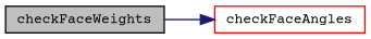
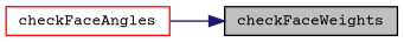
  digraph {
    rankdir=LR
    fontname="Courier Prime"
    node [fontname="Courier Prime" fontsize=10 shape=record]
    n1 [color=black fillcolor=grey75 fontcolor=black height=0.2 label=checkFaceWeights style=filled width=0.4]
    n2 [color=red height=0.2 label=checkFaceAngles width=0.4]
-   n1 -> n2 [color=midnightblue fontname="Courier Prime" fontsize=10 labelfontname=Helvetica labelfontsize=10 style=solid]
+   n2 -> n1 [color=midnightblue fontname="Courier Prime" fontsize=10 labelfontname=Helvetica labelfontsize=10 style=solid]
  }
